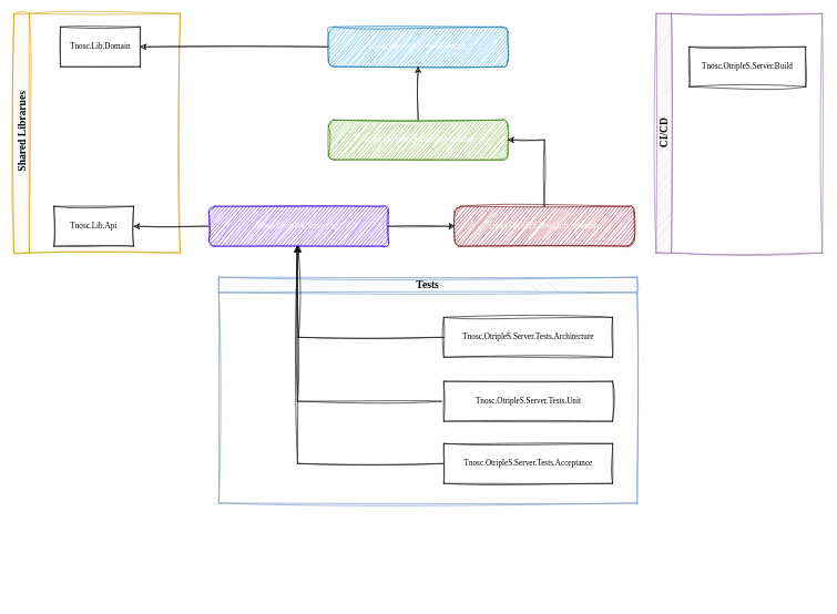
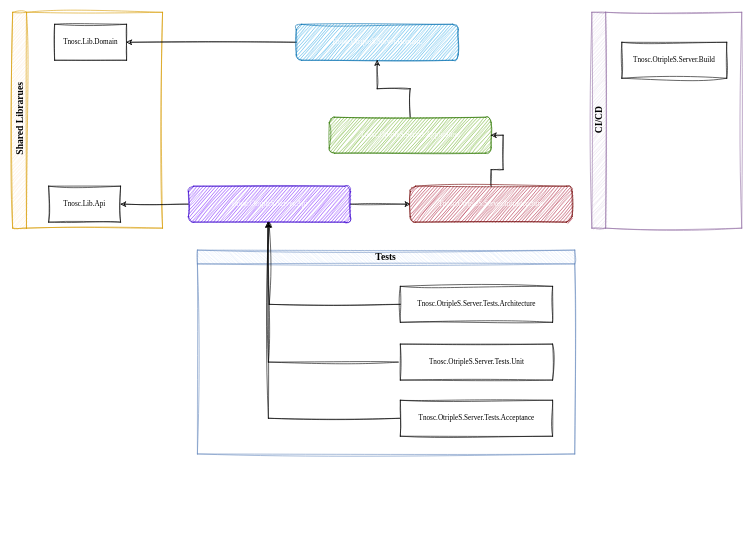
  <mxCell id="0" />
  <mxCell id="1" parent="0" />
  <mxCell id="2" value="&lt;font style=&quot;font-size: 16px;&quot;&gt;&amp;nbsp;Shared Librarues&lt;/font&gt;" style="swimlane;horizontal=0;whiteSpace=wrap;html=1;sketch=1;hachureGap=4;jiggle=2;curveFitting=1;fontFamily=Architects Daughter;fontSource=https%3A%2F%2Ffonts.googleapis.com%2Fcss%3Ffamily%3DArchitects%2BDaughter;startSize=23;fillColor=#ffe6cc;strokeColor=#d79b00;" vertex="1" parent="1"><mxGeometry x="20" y="20" width="250" height="360" as="geometry" /></mxCell>
  <mxCell id="3" value="Tnosc.Lib.Api" style="whiteSpace=wrap;html=1;sketch=1;hachureGap=4;jiggle=2;curveFitting=1;fontFamily=Architects Daughter;fontSource=https%3A%2F%2Ffonts.googleapis.com%2Fcss%3Ffamily%3DArchitects%2BDaughter;" vertex="1" parent="2"><mxGeometry x="60" y="290" width="120" height="60" as="geometry" /></mxCell>
  <mxCell id="4" value="Tnosc.Lib.Domain" style="whiteSpace=wrap;html=1;sketch=1;hachureGap=4;jiggle=2;curveFitting=1;fontFamily=Architects Daughter;fontSource=https%3A%2F%2Ffonts.googleapis.com%2Fcss%3Ffamily%3DArchitects%2BDaughter;" vertex="1" parent="2"><mxGeometry x="70" y="20" width="120" height="60" as="geometry" /></mxCell>
  <mxCell id="5" style="edgeStyle=orthogonalEdgeStyle;rounded=0;sketch=1;hachureGap=4;jiggle=2;curveFitting=1;orthogonalLoop=1;jettySize=auto;html=1;fontFamily=Architects Daughter;fontSource=https%3A%2F%2Ffonts.googleapis.com%2Fcss%3Ffamily%3DArchitects%2BDaughter;entryX=1;entryY=0.5;entryDx=0;entryDy=0;" edge="1" parent="1" source="6" target="4"><mxGeometry relative="1" as="geometry"><mxPoint x="216" y="70" as="targetPoint" /></mxGeometry></mxCell>
  <mxCell id="6" value="Tnosc.OtripleS.Server.Domain." style="rounded=1;whiteSpace=wrap;html=1;sketch=1;hachureGap=4;jiggle=2;curveFitting=1;fontFamily=Architects Daughter;fontSource=https%3A%2F%2Ffonts.googleapis.com%2Fcss%3Ffamily%3DArchitects%2BDaughter;fillColor=#1ba1e2;fontColor=#ffffff;strokeColor=#006EAF;" vertex="1" parent="1"><mxGeometry x="493" y="40" width="270" height="60" as="geometry" /></mxCell>
  <mxCell id="7" style="edgeStyle=orthogonalEdgeStyle;rounded=0;sketch=1;hachureGap=4;jiggle=2;curveFitting=1;orthogonalLoop=1;jettySize=auto;html=1;entryX=0.5;entryY=1;entryDx=0;entryDy=0;fontFamily=Architects Daughter;fontSource=https%3A%2F%2Ffonts.googleapis.com%2Fcss%3Ffamily%3DArchitects%2BDaughter;" edge="1" parent="1" source="8" target="6"><mxGeometry relative="1" as="geometry" /></mxCell>
- <mxCell id="8" value="Tnosc.OtripleS.Server.Application" style="rounded=1;whiteSpace=wrap;html=1;sketch=1;hachureGap=4;jiggle=2;curveFitting=1;fontFamily=Architects Daughter;fontSource=https%3A%2F%2Ffonts.googleapis.com%2Fcss%3Ffamily%3DArchitects%2BDaughter;fillColor=#60a917;fontColor=#ffffff;strokeColor=#2D7600;" vertex="1" parent="1"><mxGeometry x="493" y="180" width="270" height="60" as="geometry" /></mxCell>
+ <mxCell id="8" value="Tnosc.OtripleS.Server.Application" style="rounded=1;whiteSpace=wrap;html=1;sketch=1;hachureGap=4;jiggle=2;curveFitting=1;fontFamily=Architects Daughter;fontSource=https%3A%2F%2Ffonts.googleapis.com%2Fcss%3Ffamily%3DArchitects%2BDaughter;fillColor=#60a917;fontColor=#ffffff;strokeColor=#2D7600;" vertex="1" parent="1"><mxGeometry x="548" y="195" width="270" height="60" as="geometry" /></mxCell>
  <mxCell id="9" style="edgeStyle=orthogonalEdgeStyle;rounded=0;sketch=1;hachureGap=4;jiggle=2;curveFitting=1;orthogonalLoop=1;jettySize=auto;html=1;entryX=1;entryY=0.5;entryDx=0;entryDy=0;fontFamily=Architects Daughter;fontSource=https%3A%2F%2Ffonts.googleapis.com%2Fcss%3Ffamily%3DArchitects%2BDaughter;" edge="1" parent="1" source="11" target="3"><mxGeometry relative="1" as="geometry" /></mxCell>
  <mxCell id="10" style="edgeStyle=orthogonalEdgeStyle;rounded=0;sketch=1;hachureGap=4;jiggle=2;curveFitting=1;orthogonalLoop=1;jettySize=auto;html=1;entryX=0;entryY=0.5;entryDx=0;entryDy=0;fontFamily=Architects Daughter;fontSource=https%3A%2F%2Ffonts.googleapis.com%2Fcss%3Ffamily%3DArchitects%2BDaughter;" edge="1" parent="1" source="11" target="13"><mxGeometry relative="1" as="geometry" /></mxCell>
  <mxCell id="11" value="Tnosc.OtripleS.Server.Api" style="rounded=1;whiteSpace=wrap;html=1;sketch=1;hachureGap=4;jiggle=2;curveFitting=1;fontFamily=Architects Daughter;fontSource=https%3A%2F%2Ffonts.googleapis.com%2Fcss%3Ffamily%3DArchitects%2BDaughter;fillColor=#6a00ff;fontColor=#ffffff;strokeColor=#3700CC;" vertex="1" parent="1"><mxGeometry x="313" y="310" width="270" height="60" as="geometry" /></mxCell>
  <mxCell id="12" style="edgeStyle=orthogonalEdgeStyle;rounded=0;sketch=1;hachureGap=4;jiggle=2;curveFitting=1;orthogonalLoop=1;jettySize=auto;html=1;entryX=1;entryY=0.5;entryDx=0;entryDy=0;fontFamily=Architects Daughter;fontSource=https%3A%2F%2Ffonts.googleapis.com%2Fcss%3Ffamily%3DArchitects%2BDaughter;" edge="1" parent="1" source="13" target="8"><mxGeometry relative="1" as="geometry" /></mxCell>
- <mxCell id="13" value="Tnosc.OtripleS.Tests.Infrastructure" style="rounded=1;whiteSpace=wrap;html=1;sketch=1;hachureGap=4;jiggle=2;curveFitting=1;fontFamily=Architects Daughter;fontSource=https%3A%2F%2Ffonts.googleapis.com%2Fcss%3Ffamily%3DArchitects%2BDaughter;fillColor=#a20025;fontColor=#ffffff;strokeColor=#6F0000;" vertex="1" parent="1"><mxGeometry x="683" y="310" width="270" height="60" as="geometry" /></mxCell>
+ <mxCell id="13" value="Tnosc.OtripleS.Server.Infrastructure" style="rounded=1;whiteSpace=wrap;html=1;sketch=1;hachureGap=4;jiggle=2;curveFitting=1;fontFamily=Architects Daughter;fontSource=https%3A%2F%2Ffonts.googleapis.com%2Fcss%3Ffamily%3DArchitects%2BDaughter;fillColor=#a20025;fontColor=#ffffff;strokeColor=#6F0000;" vertex="1" parent="1"><mxGeometry x="683" y="310" width="270" height="60" as="geometry" /></mxCell>
  <mxCell id="14" value="&lt;font style=&quot;font-size: 16px;&quot;&gt;Tests&lt;/font&gt;" style="swimlane;horizontal=0;whiteSpace=wrap;html=1;sketch=1;hachureGap=4;jiggle=2;curveFitting=1;fontFamily=Architects Daughter;fontSource=https%3A%2F%2Ffonts.googleapis.com%2Fcss%3Ffamily%3DArchitects%2BDaughter;startSize=23;rotation=90;fillColor=#dae8fc;strokeColor=#6c8ebf;" vertex="1" parent="1"><mxGeometry x="472.8" y="271.96" width="340" height="629.38" as="geometry" /></mxCell>
  <mxCell id="15" value="Tnosc.OtripleS.Server.Tests.Architecture" style="whiteSpace=wrap;html=1;sketch=1;hachureGap=4;jiggle=2;curveFitting=1;fontFamily=Architects Daughter;fontSource=https%3A%2F%2Ffonts.googleapis.com%2Fcss%3Ffamily%3DArchitects%2BDaughter;rotation=0;" vertex="1" parent="14"><mxGeometry x="193.77" y="205.11" width="254" height="60" as="geometry" /></mxCell>
  <mxCell id="16" style="edgeStyle=orthogonalEdgeStyle;rounded=0;sketch=1;hachureGap=4;jiggle=2;curveFitting=1;orthogonalLoop=1;jettySize=auto;html=1;fontFamily=Architects Daughter;fontSource=https%3A%2F%2Ffonts.googleapis.com%2Fcss%3Ffamily%3DArchitects%2BDaughter;" edge="1" parent="14" source="17"><mxGeometry relative="1" as="geometry"><mxPoint x="-26.8" y="98.04" as="targetPoint" /></mxGeometry></mxCell>
  <mxCell id="17" value="Tnosc.OtripleS.Server.Tests.Unit" style="whiteSpace=wrap;html=1;sketch=1;hachureGap=4;jiggle=2;curveFitting=1;fontFamily=Architects Daughter;fontSource=https%3A%2F%2Ffonts.googleapis.com%2Fcss%3Ffamily%3DArchitects%2BDaughter;rotation=0;" vertex="1" parent="14"><mxGeometry x="193.77" y="301.46" width="254" height="60" as="geometry" /></mxCell>
  <mxCell id="18" style="edgeStyle=orthogonalEdgeStyle;rounded=0;sketch=1;hachureGap=4;jiggle=2;curveFitting=1;orthogonalLoop=1;jettySize=auto;html=1;fontFamily=Architects Daughter;fontSource=https%3A%2F%2Ffonts.googleapis.com%2Fcss%3Ffamily%3DArchitects%2BDaughter;" edge="1" parent="14" source="19"><mxGeometry relative="1" as="geometry"><mxPoint x="-26.8" y="98.04" as="targetPoint" /></mxGeometry></mxCell>
  <mxCell id="19" value="Tnosc.OtripleS.Server.Tests.Acceptance" style="whiteSpace=wrap;html=1;sketch=1;hachureGap=4;jiggle=2;curveFitting=1;fontFamily=Architects Daughter;fontSource=https%3A%2F%2Ffonts.googleapis.com%2Fcss%3Ffamily%3DArchitects%2BDaughter;rotation=0;" vertex="1" parent="14"><mxGeometry x="193.77" y="395.11" width="254" height="60" as="geometry" /></mxCell>
  <mxCell id="20" style="edgeStyle=orthogonalEdgeStyle;rounded=0;sketch=1;hachureGap=4;jiggle=2;curveFitting=1;orthogonalLoop=1;jettySize=auto;html=1;fontFamily=Architects Daughter;fontSource=https%3A%2F%2Ffonts.googleapis.com%2Fcss%3Ffamily%3DArchitects%2BDaughter;" edge="1" parent="1" source="15" target="11"><mxGeometry relative="1" as="geometry" /></mxCell>
  <mxCell id="21" value="&lt;font style=&quot;font-size: 16px;&quot;&gt;CI/CD&lt;/font&gt;" style="swimlane;horizontal=0;whiteSpace=wrap;html=1;sketch=1;hachureGap=4;jiggle=2;curveFitting=1;fontFamily=Architects Daughter;fontSource=https%3A%2F%2Ffonts.googleapis.com%2Fcss%3Ffamily%3DArchitects%2BDaughter;startSize=23;fillColor=#e1d5e7;strokeColor=#9673a6;" vertex="1" parent="1"><mxGeometry x="986" y="20" width="250" height="360" as="geometry" /></mxCell>
  <mxCell id="22" value="Tnosc.OtripleS.Server.Build" style="whiteSpace=wrap;html=1;sketch=1;hachureGap=4;jiggle=2;curveFitting=1;fontFamily=Architects Daughter;fontSource=https%3A%2F%2Ffonts.googleapis.com%2Fcss%3Ffamily%3DArchitects%2BDaughter;" vertex="1" parent="21"><mxGeometry x="50" y="50" width="175" height="60" as="geometry" /></mxCell>
